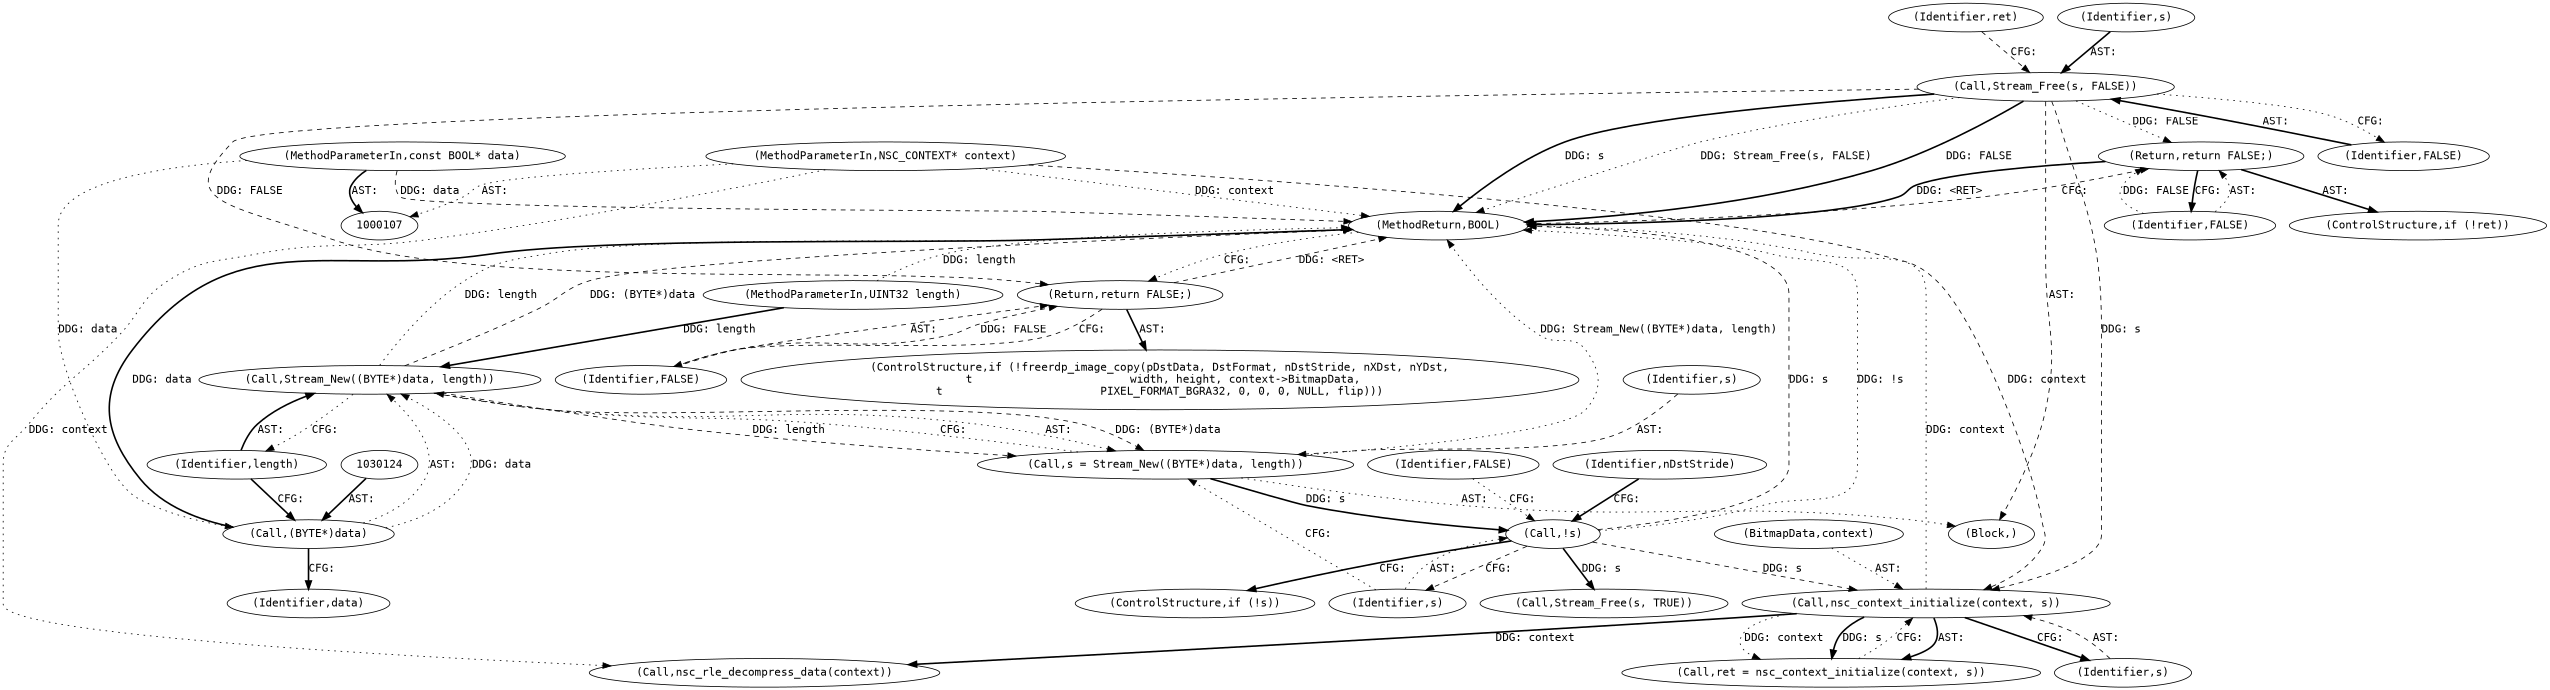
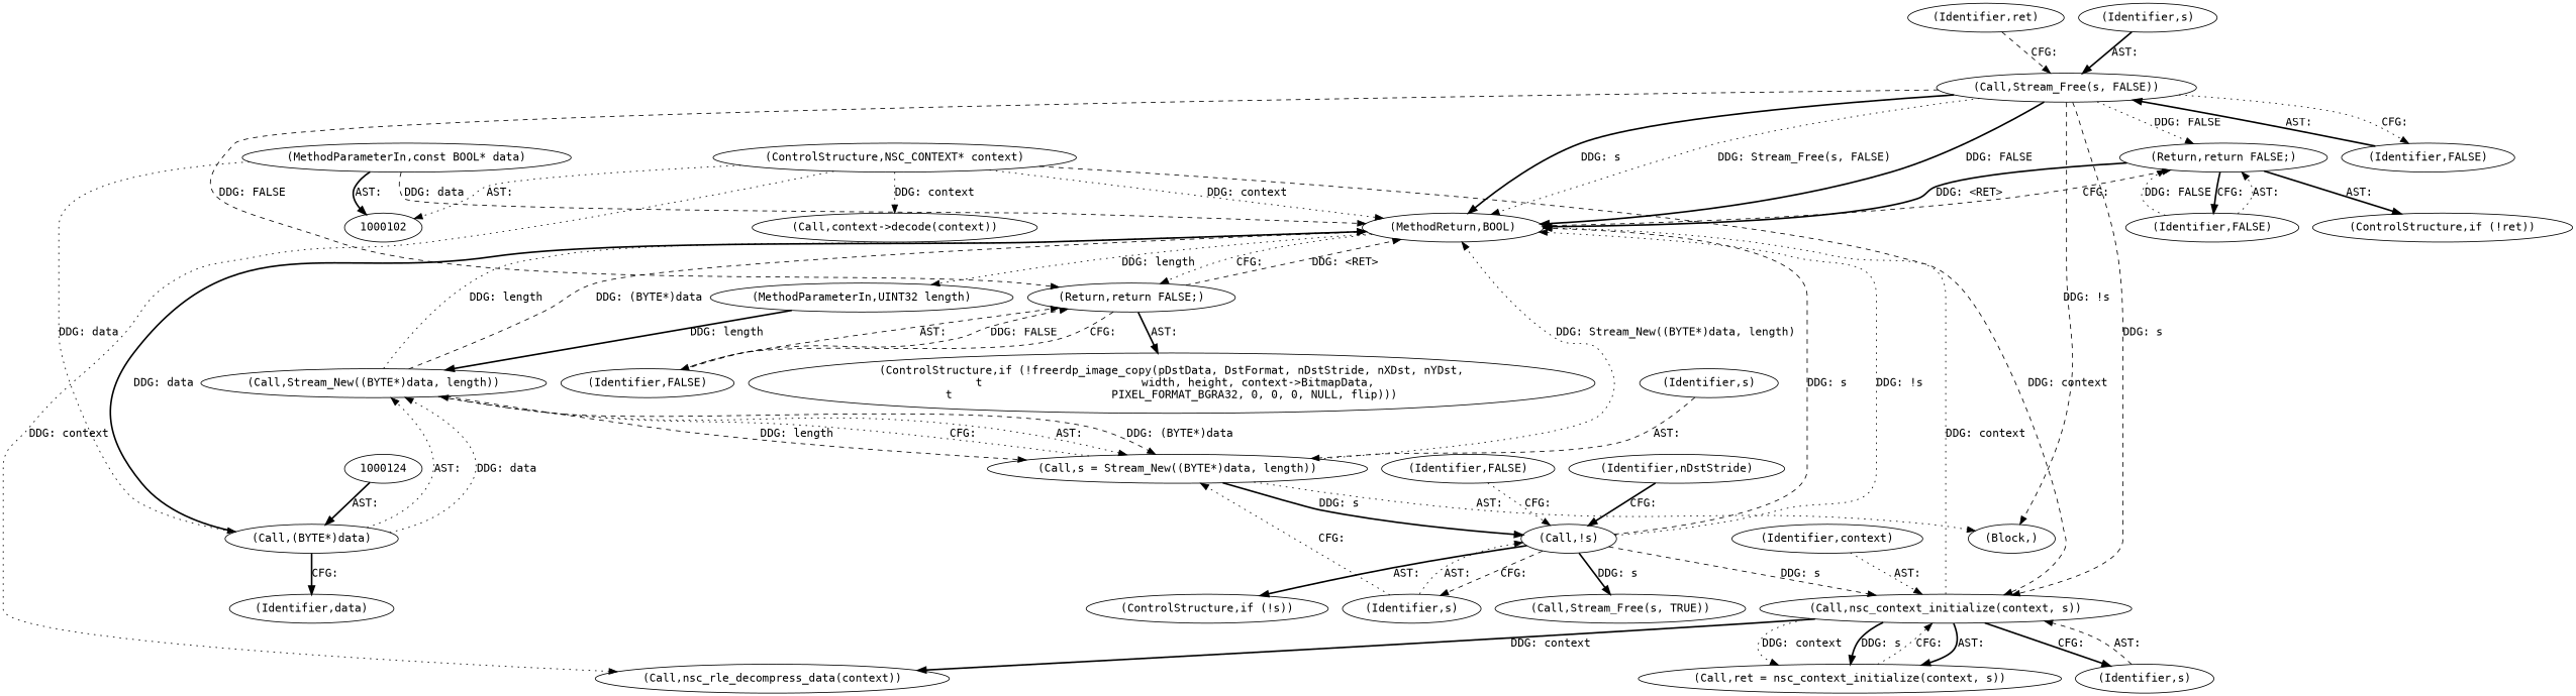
  digraph {
    fontname="DejaVu Sans Mono"
    node [fontname="DejaVu Sans Mono"]
    edge [fontname="DejaVu Sans Mono" style=dotted]
    n1 [label="(Call,Stream_Free(s, FALSE))"]
    n2 [label="(Return,return FALSE;)"]
    n3 [label="(Return,return FALSE;)"]
    n4 [label="(Block,)"]
    n5 [label="(Identifier,FALSE)"]
    n6 [label="(MethodReturn,BOOL)"]
    n7 [label="(Call,nsc_context_initialize(context, s))"]
    n8 [label="(Identifier,FALSE)"]
    n9 [label="(ControlStructure,if (!ret))"]
    n10 [label="(Identifier,FALSE)"]
    n11 [label="(ControlStructure,if (!freerdp_image_copy(pDstData, DstFormat, nDstStride, nXDst, nYDst,\n \t                        width, height, context->BitmapData,\n\t                        PIXEL_FORMAT_BGRA32, 0, 0, 0, NULL, flip)))"]
    n12 [label="(Call,ret = nsc_context_initialize(context, s))"]
    n13 [label="(Call,nsc_rle_decompress_data(context))"]
    n14 [label="(Identifier,s)"]
-   n15 [label="(MethodParameterIn,NSC_CONTEXT* context)"]
-   1000102 [label=1000107]
+   n15 [label="(ControlStructure,NSC_CONTEXT* context)"]
+   n16 [label="(Call,context->decode(context))"]
+   1000102
    n18 [label="(Call,!s)"]
    n19 [label="(Call,Stream_Free(s, TRUE))"]
    n20 [label="(ControlStructure,if (!s))"]
    n21 [label="(Identifier,s)"]
    n22 [label="(Call,s = Stream_New((BYTE*)data, length))"]
    n23 [label="(Call,Stream_New((BYTE*)data, length))"]
-   n24 [label="(Identifier,length)"]
    n25 [label="(Call,(BYTE*)data)"]
    n26 [label="(Identifier,data)"]
    n27 [label="(MethodParameterIn,const BOOL* data)"]
    n28 [label="(MethodParameterIn,UINT32 length)"]
    n29 [label="(Identifier,ret)"]
    n30 [label="(Identifier,s)"]
    n31 [label="(Identifier,FALSE)"]
-   n32 [label="(BitmapData,context)"]
+   n32 [label="(Identifier,context)"]
    n33 [label="(Identifier,s)"]
    n34 [label="(Identifier,nDstStride)"]
-   1000124 [label=1030124]
+   1000124
    n1 -> n2 [label="DDG: FALSE"]
    n1 -> n3 [label="DDG: FALSE" style=dashed]
-   n1 -> n4 [label="AST: " style=dashed]
+   n1 -> n4 [label="DDG: !s" style=dashed]
    n1 -> n5 [label="CFG: "]
    n1 -> n6 [label="DDG: Stream_Free(s, FALSE)"]
    n1 -> n6 [label="DDG: FALSE" style=bold]
    n1 -> n6 [label="DDG: s" style=bold]
    n1 -> n7 [label="DDG: s" style=dashed]
    n2 -> n6 [label="DDG: <RET>" style=bold]
    n2 -> n8 [label="CFG: " style=bold]
    n2 -> n9 [label="AST: " style=bold]
    n3 -> n6 [label="DDG: <RET>" style=dashed]
    n3 -> n10 [label="CFG: " style=dashed]
    n3 -> n11 [label="AST: " style=bold]
    n5 -> n1 [label="AST: " style=bold]
    n6 -> n2 [label="CFG: " style=dashed]
    n6 -> n3 [label="CFG: "]
    n7 -> n6 [label="DDG: context"]
    n7 -> n12 [label="AST: " style=bold]
    n7 -> n12 [label="DDG: context"]
    n7 -> n12 [label="DDG: s" style=bold]
    n7 -> n13 [label="DDG: context" style=bold]
    n7 -> n14 [label="CFG: " style=bold]
    n8 -> n2 [label="AST: "]
    n8 -> n2 [label="DDG: FALSE"]
    n10 -> n3 [label="AST: " style=dashed]
    n10 -> n3 [label="DDG: FALSE" style=dashed]
    n12 -> n7 [label="CFG: "]
    n14 -> n7 [label="AST: " style=dashed]
    n15 -> n6 [label="DDG: context"]
    n15 -> n7 [label="DDG: context" style=dashed]
    n15 -> n13 [label="DDG: context"]
+   n15 -> n16 [label="DDG: context"]
    n15 -> 1000102 [label="AST: "]
    n18 -> n6 [label="DDG: s" style=dashed]
    n18 -> n6 [label="DDG: !s"]
    n18 -> n7 [label="DDG: s" style=dashed]
    n18 -> n19 [label="DDG: s" style=bold]
-   n18 -> n20 [label="CFG: " style=bold]
+   n18 -> n20 [label="AST: " style=bold]
    n18 -> n21 [label="CFG: " style=dashed]
    n21 -> n18 [label="AST: "]
    n21 -> n22 [label="CFG: "]
    n22 -> n4 [label="AST: "]
    n22 -> n6 [label="DDG: Stream_New((BYTE*)data, length)"]
    n22 -> n18 [label="DDG: s" style=bold]
    n22 -> n23 [label="CFG: "]
    n23 -> n6 [label="DDG: length"]
    n23 -> n6 [label="DDG: (BYTE*)data" style=dashed]
    n23 -> n22 [label="AST: "]
    n23 -> n22 [label="DDG: (BYTE*)data" style=dashed]
    n23 -> n22 [label="DDG: length" style=dashed]
-   n23 -> n24 [label="CFG: "]
-   n24 -> n23 [label="AST: " style=bold]
-   n24 -> n25 [label="CFG: " style=bold]
    n25 -> n6 [label="DDG: data" style=bold]
    n25 -> n23 [label="AST: "]
    n25 -> n23 [label="DDG: data"]
    n25 -> n26 [label="CFG: " style=bold]
    n27 -> n6 [label="DDG: data" style=dashed]
    n27 -> 1000102 [label="AST: " style=bold]
    n27 -> n25 [label="DDG: data"]
-   n28 -> n6 [label="DDG: length"]
+   n6 -> n28 [label="DDG: length"]
    n28 -> n23 [label="DDG: length" style=bold]
    n29 -> n1 [label="CFG: " style=dashed]
    n30 -> n1 [label="AST: " style=bold]
    n31 -> n18 [label="CFG: "]
    n32 -> n7 [label="AST: "]
    n33 -> n22 [label="AST: " style=dashed]
    n34 -> n18 [label="CFG: " style=bold]
    1000124 -> n25 [label="AST: " style=bold]
  }
